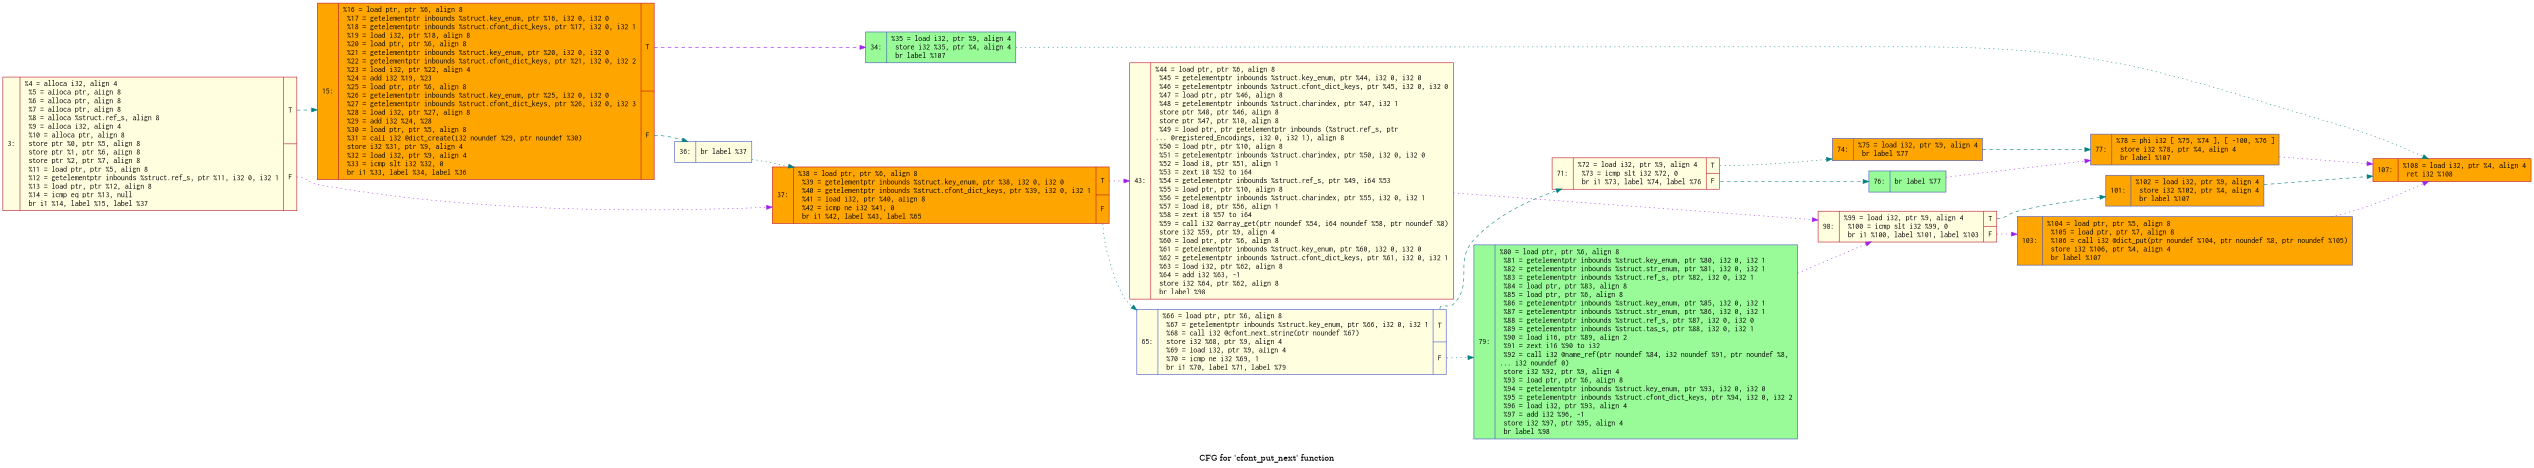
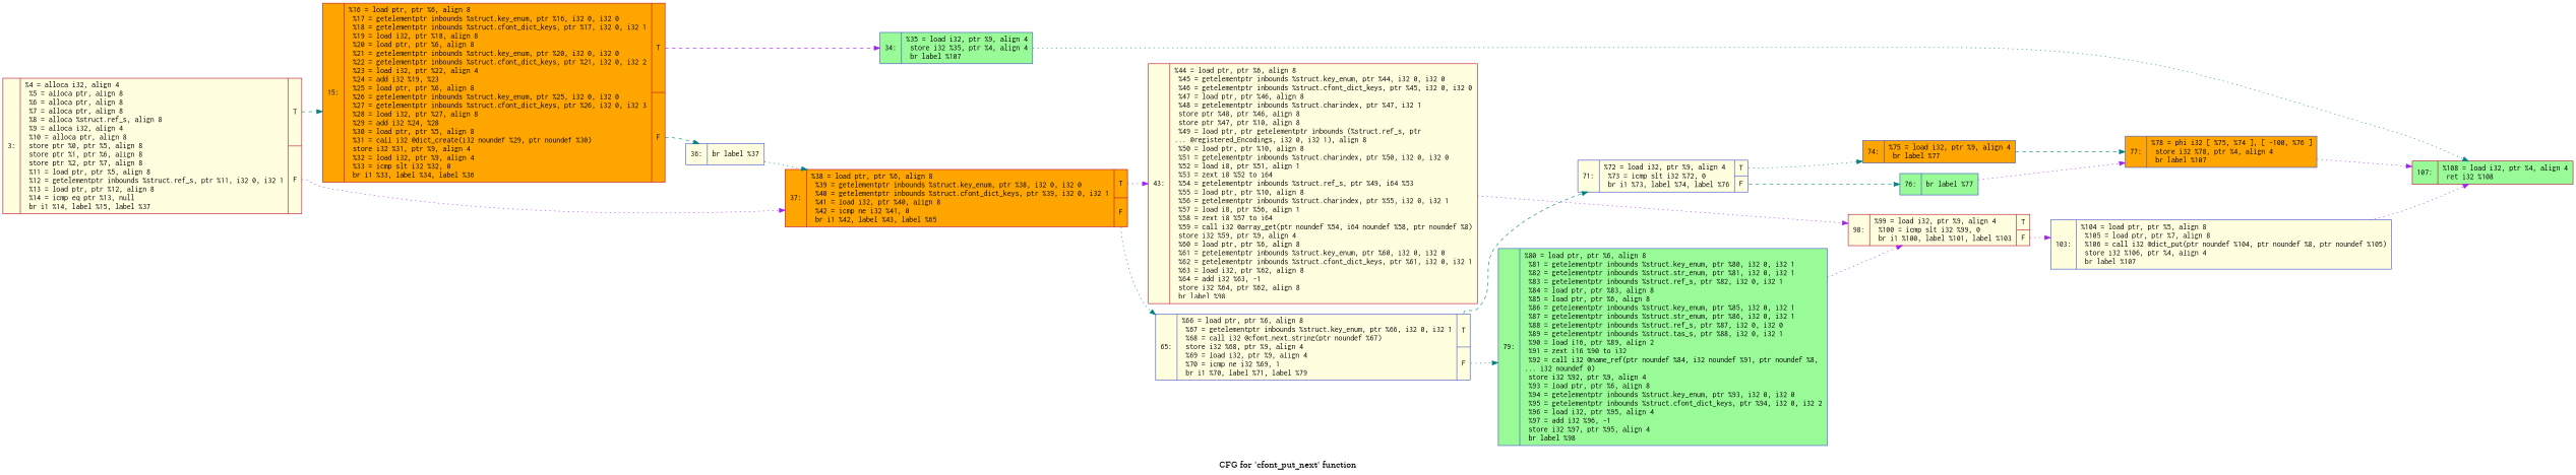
  digraph {
    label="CFG for 'cfont_put_next' function"
    rankdir=LR
    node [color="#3d50c3ff" fillcolor=lightyellow fontname=Courier shape=record style=filled]
    edge [color=teal style=dotted]
    n1 [color="#b70d28ff" label="{3:\l|  %4 = alloca i32, align 4\l  %5 = alloca ptr, align 8\l  %6 = alloca ptr, align 8\l  %7 = alloca ptr, align 8\l  %8 = alloca %struct.ref_s, align 8\l  %9 = alloca i32, align 4\l  %10 = alloca ptr, align 8\l  store ptr %0, ptr %5, align 8\l  store ptr %1, ptr %6, align 8\l  store ptr %2, ptr %7, align 8\l  %11 = load ptr, ptr %5, align 8\l  %12 = getelementptr inbounds %struct.ref_s, ptr %11, i32 0, i32 1\l  %13 = load ptr, ptr %12, align 8\l  %14 = icmp eq ptr %13, null\l  br i1 %14, label %15, label %37\l|{<s0>T|<s1>F}}"]
    n2 [color="#b70d28ff" fillcolor=orange label="{15:\l|  %16 = load ptr, ptr %6, align 8\l  %17 = getelementptr inbounds %struct.key_enum, ptr %16, i32 0, i32 0\l  %18 = getelementptr inbounds %struct.cfont_dict_keys, ptr %17, i32 0, i32 1\l  %19 = load i32, ptr %18, align 8\l  %20 = load ptr, ptr %6, align 8\l  %21 = getelementptr inbounds %struct.key_enum, ptr %20, i32 0, i32 0\l  %22 = getelementptr inbounds %struct.cfont_dict_keys, ptr %21, i32 0, i32 2\l  %23 = load i32, ptr %22, align 4\l  %24 = add i32 %19, %23\l  %25 = load ptr, ptr %6, align 8\l  %26 = getelementptr inbounds %struct.key_enum, ptr %25, i32 0, i32 0\l  %27 = getelementptr inbounds %struct.cfont_dict_keys, ptr %26, i32 0, i32 3\l  %28 = load i32, ptr %27, align 8\l  %29 = add i32 %24, %28\l  %30 = load ptr, ptr %5, align 8\l  %31 = call i32 @dict_create(i32 noundef %29, ptr noundef %30)\l  store i32 %31, ptr %9, align 4\l  %32 = load i32, ptr %9, align 4\l  %33 = icmp slt i32 %32, 0\l  br i1 %33, label %34, label %36\l|{<s0>T|<s1>F}}"]
    n3 [color="#b70d28ff" fillcolor=orange label="{37:\l|  %38 = load ptr, ptr %6, align 8\l  %39 = getelementptr inbounds %struct.key_enum, ptr %38, i32 0, i32 0\l  %40 = getelementptr inbounds %struct.cfont_dict_keys, ptr %39, i32 0, i32 1\l  %41 = load i32, ptr %40, align 8\l  %42 = icmp ne i32 %41, 0\l  br i1 %42, label %43, label %65\l|{<s0>T|<s1>F}}"]
    n4 [fillcolor=palegreen label="{34:\l|  %35 = load i32, ptr %9, align 4\l  store i32 %35, ptr %4, align 4\l  br label %107\l}"]
    n5 [label="{36:\l|  br label %37\l}"]
    n6 [color="#b70d28ff" label="{43:\l|  %44 = load ptr, ptr %6, align 8\l  %45 = getelementptr inbounds %struct.key_enum, ptr %44, i32 0, i32 0\l  %46 = getelementptr inbounds %struct.cfont_dict_keys, ptr %45, i32 0, i32 0\l  %47 = load ptr, ptr %46, align 8\l  %48 = getelementptr inbounds %struct.charindex, ptr %47, i32 1\l  store ptr %48, ptr %46, align 8\l  store ptr %47, ptr %10, align 8\l  %49 = load ptr, ptr getelementptr inbounds (%struct.ref_s, ptr\l... @registered_Encodings, i32 0, i32 1), align 8\l  %50 = load ptr, ptr %10, align 8\l  %51 = getelementptr inbounds %struct.charindex, ptr %50, i32 0, i32 0\l  %52 = load i8, ptr %51, align 1\l  %53 = zext i8 %52 to i64\l  %54 = getelementptr inbounds %struct.ref_s, ptr %49, i64 %53\l  %55 = load ptr, ptr %10, align 8\l  %56 = getelementptr inbounds %struct.charindex, ptr %55, i32 0, i32 1\l  %57 = load i8, ptr %56, align 1\l  %58 = zext i8 %57 to i64\l  %59 = call i32 @array_get(ptr noundef %54, i64 noundef %58, ptr noundef %8)\l  store i32 %59, ptr %9, align 4\l  %60 = load ptr, ptr %6, align 8\l  %61 = getelementptr inbounds %struct.key_enum, ptr %60, i32 0, i32 0\l  %62 = getelementptr inbounds %struct.cfont_dict_keys, ptr %61, i32 0, i32 1\l  %63 = load i32, ptr %62, align 8\l  %64 = add i32 %63, -1\l  store i32 %64, ptr %62, align 8\l  br label %98\l}"]
    n7 [label="{65:\l|  %66 = load ptr, ptr %6, align 8\l  %67 = getelementptr inbounds %struct.key_enum, ptr %66, i32 0, i32 1\l  %68 = call i32 @cfont_next_string(ptr noundef %67)\l  store i32 %68, ptr %9, align 4\l  %69 = load i32, ptr %9, align 4\l  %70 = icmp ne i32 %69, 1\l  br i1 %70, label %71, label %79\l|{<s0>T|<s1>F}}"]
-   n8 [color="#b70d28ff" fillcolor=orange label="{107:\l|  %108 = load i32, ptr %4, align 4\l  ret i32 %108\l}"]
+   n8 [color="#b70d28ff" fillcolor=palegreen label="{107:\l|  %108 = load i32, ptr %4, align 4\l  ret i32 %108\l}"]
    n9 [color="#b70d28ff" label="{98:\l|  %99 = load i32, ptr %9, align 4\l  %100 = icmp slt i32 %99, 0\l  br i1 %100, label %101, label %103\l|{<s0>T|<s1>F}}"]
-   n10 [color="#b70d28ff" label="{71:\l|  %72 = load i32, ptr %9, align 4\l  %73 = icmp slt i32 %72, 0\l  br i1 %73, label %74, label %76\l|{<s0>T|<s1>F}}"]
-   n11 [fillcolor=palegreen label="{79:\l|  %80 = load ptr, ptr %6, align 8\l  %81 = getelementptr inbounds %struct.key_enum, ptr %80, i32 0, i32 1\l  %82 = getelementptr inbounds %struct.str_enum, ptr %81, i32 0, i32 1\l  %83 = getelementptr inbounds %struct.ref_s, ptr %82, i32 0, i32 1\l  %84 = load ptr, ptr %83, align 8\l  %85 = load ptr, ptr %6, align 8\l  %86 = getelementptr inbounds %struct.key_enum, ptr %85, i32 0, i32 1\l  %87 = getelementptr inbounds %struct.str_enum, ptr %86, i32 0, i32 1\l  %88 = getelementptr inbounds %struct.ref_s, ptr %87, i32 0, i32 0\l  %89 = getelementptr inbounds %struct.tas_s, ptr %88, i32 0, i32 1\l  %90 = load i16, ptr %89, align 2\l  %91 = zext i16 %90 to i32\l  %92 = call i32 @name_ref(ptr noundef %84, i32 noundef %91, ptr noundef %8,\l... i32 noundef 0)\l  store i32 %92, ptr %9, align 4\l  %93 = load ptr, ptr %6, align 8\l  %94 = getelementptr inbounds %struct.key_enum, ptr %93, i32 0, i32 0\l  %95 = getelementptr inbounds %struct.cfont_dict_keys, ptr %94, i32 0, i32 2\l  %96 = load i32, ptr %93, align 4\l  %97 = add i32 %96, -1\l  store i32 %97, ptr %95, align 4\l  br label %98\l}"]
-   n12 [fillcolor=orange label="{101:\l|  %102 = load i32, ptr %9, align 4\l  store i32 %102, ptr %4, align 4\l  br label %107\l}"]
-   n13 [fillcolor=orange label="{103:\l|  %104 = load ptr, ptr %5, align 8\l  %105 = load ptr, ptr %7, align 8\l  %106 = call i32 @dict_put(ptr noundef %104, ptr noundef %8, ptr noundef %105)\l  store i32 %106, ptr %4, align 4\l  br label %107\l}"]
+   n10 [label="{71:\l|  %72 = load i32, ptr %9, align 4\l  %73 = icmp slt i32 %72, 0\l  br i1 %73, label %74, label %76\l|{<s0>T|<s1>F}}"]
+   n11 [fillcolor=palegreen label="{79:\l|  %80 = load ptr, ptr %6, align 8\l  %81 = getelementptr inbounds %struct.key_enum, ptr %80, i32 0, i32 1\l  %82 = getelementptr inbounds %struct.str_enum, ptr %81, i32 0, i32 1\l  %83 = getelementptr inbounds %struct.ref_s, ptr %82, i32 0, i32 1\l  %84 = load ptr, ptr %83, align 8\l  %85 = load ptr, ptr %6, align 8\l  %86 = getelementptr inbounds %struct.key_enum, ptr %85, i32 0, i32 1\l  %87 = getelementptr inbounds %struct.str_enum, ptr %86, i32 0, i32 1\l  %88 = getelementptr inbounds %struct.ref_s, ptr %87, i32 0, i32 0\l  %89 = getelementptr inbounds %struct.tas_s, ptr %88, i32 0, i32 1\l  %90 = load i16, ptr %89, align 2\l  %91 = zext i16 %90 to i32\l  %92 = call i32 @name_ref(ptr noundef %84, i32 noundef %91, ptr noundef %8,\l... i32 noundef 0)\l  store i32 %92, ptr %9, align 4\l  %93 = load ptr, ptr %6, align 8\l  %94 = getelementptr inbounds %struct.key_enum, ptr %93, i32 0, i32 0\l  %95 = getelementptr inbounds %struct.cfont_dict_keys, ptr %94, i32 0, i32 2\l  %96 = load i32, ptr %95, align 4\l  %97 = add i32 %96, -1\l  store i32 %97, ptr %95, align 4\l  br label %98\l}"]
+   n13 [label="{103:\l|  %104 = load ptr, ptr %5, align 8\l  %105 = load ptr, ptr %7, align 8\l  %106 = call i32 @dict_put(ptr noundef %104, ptr noundef %8, ptr noundef %105)\l  store i32 %106, ptr %4, align 4\l  br label %107\l}"]
    n14 [fillcolor=orange label="{74:\l|  %75 = load i32, ptr %9, align 4\l  br label %77\l}"]
    n15 [fillcolor=palegreen label="{76:\l|  br label %77\l}"]
    n16 [fillcolor=orange label="{77:\l|  %78 = phi i32 [ %75, %74 ], [ -100, %76 ]\l  store i32 %78, ptr %4, align 4\l  br label %107\l}"]
    n1 -> n2 [style=dashed tailport=s0]
    n1 -> n3 [color=purple tailport=s1]
    n2 -> n4 [color=purple style=dashed tailport=s0]
    n2 -> n5 [style=dashed tailport=s1]
    n3 -> n6 [color=purple tailport=s0]
    n3 -> n7 [tailport=s1]
    n4 -> n8
    n5 -> n3
    n6 -> n9 [color=purple]
    n7 -> n10 [style=dashed tailport=s0]
    n7 -> n11 [tailport=s1]
-   n9 -> n12 [style=dashed tailport=s0]
    n9 -> n13 [color=purple tailport=s1]
    n10 -> n14 [tailport=s0]
    n10 -> n15 [style=dashed tailport=s1]
    n11 -> n9 [color=purple]
-   n12 -> n8 [style=dashed]
    n13 -> n8 [color=purple]
    n14 -> n16 [style=dashed]
    n15 -> n16 [color=purple]
    n16 -> n8 [color=purple]
  }
